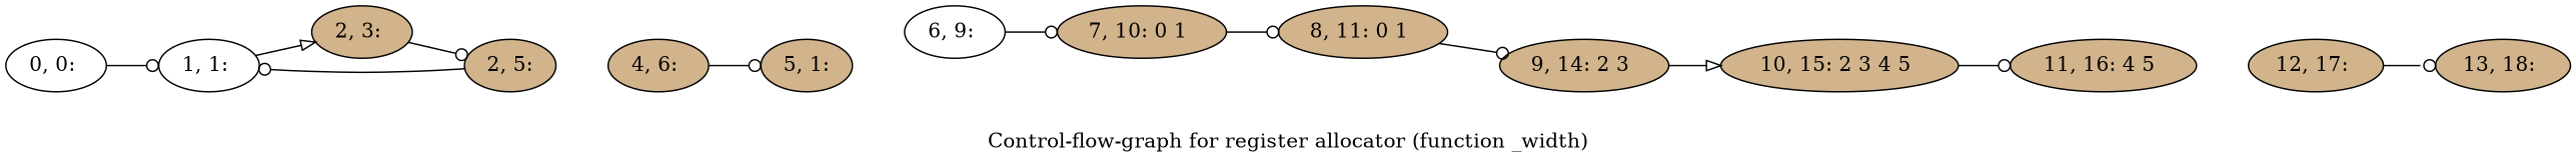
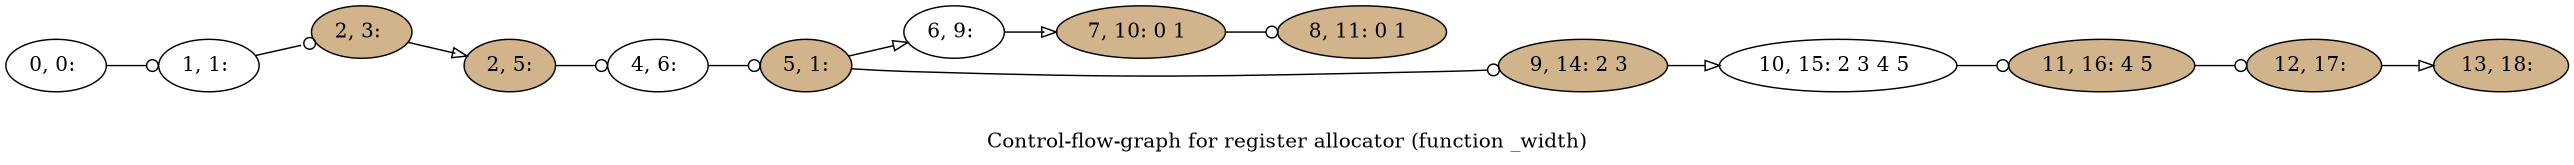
  digraph {
    label="Control-flow-graph for register allocator (function _width)"
    rankdir=LR
    node [fillcolor=tan style=filled]
    edge [arrowhead=odot]
    n1 [fillcolor=white label="0, 0: "]
    n2 [fillcolor=white label="1, 1: "]
    n3 [label="2, 3: "]
    n4 [label="2, 5:"]
-   n5 [label="4, 6: "]
+   n5 [fillcolor=white label="4, 6: "]
    n6 [label="5, 1:"]
    n7 [fillcolor=white label="6, 9: "]
    n8 [label="7, 10: 0 1 "]
    n9 [label="8, 11: 0 1 "]
    n10 [label="9, 14: 2 3 "]
-   n11 [label="10, 15: 2 3 4 5 "]
+   n11 [fillcolor=white label="10, 15: 2 3 4 5 "]
    n12 [label="11, 16: 4 5 "]
    n13 [label="12, 17: "]
    n14 [label="13, 18: "]
    n1 -> n2
-   n2 -> n3 [arrowhead=onormal]
-   n3 -> n4
-   n4 -> n2
+   n2 -> n3
+   n3 -> n4 [arrowhead=onormal]
+   n4 -> n5
    n5 -> n6
-   n7 -> n8
+   n6 -> n7 [arrowhead=onormal]
+   n7 -> n8 [arrowhead=onormal]
    n8 -> n9
-   n9 -> n10
+   n6 -> n10
    n10 -> n11 [arrowhead=onormal]
    n11 -> n12
-   n13 -> n14
+   n12 -> n13
+   n13 -> n14 [arrowhead=onormal]
  }
